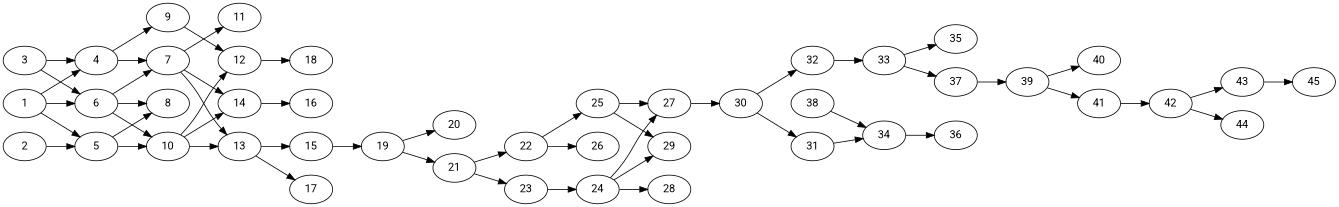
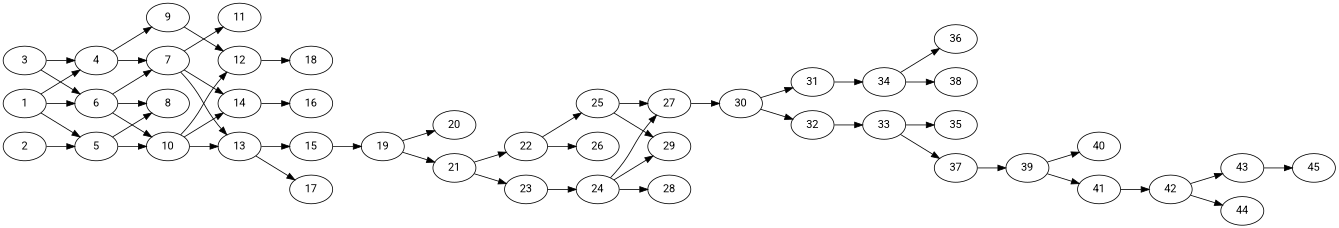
  digraph {
    fontname=Roboto
    rankdir=LR
    node [alpha=0.01 fontname=Roboto]
    edge [fontname=Roboto]
    1 [alpha=0.02 expect_size=40008704]
    4 [expect_size=33688576]
    5 [alpha=0.18 expect_size=17926144]
    6 [alpha=0.00 expect_size=16859136]
    7 [alpha=0.15 expect_size=34388992]
    9 [alpha=0.02 expect_size=30454784]
    8 [expect_size=20269056]
    10 [alpha=0.08 expect_size=48490496]
    11 [alpha=0.20 expect_size=16789504]
    13 [alpha=0.14 expect_size=25201664]
    14 [alpha=0.10 expect_size=14020608]
    12 [alpha=0.06 expect_size=20439040]
    2 [alpha=0.02 expect_size=17717248]
    3 [alpha=0.15 expect_size=19473408]
    15 [alpha=0.00 expect_size=16379904]
    17 [alpha=0.06 expect_size=11546624]
    16 [alpha=0.11 expect_size=11278336]
    18 [alpha=0.03 expect_size=47607808]
    19 [alpha=0.17 expect_size=49013760]
    20 [alpha=0.11 expect_size=7293952]
    21 [alpha=0.20 expect_size=27322368]
    22 [alpha=0.14 expect_size=26447872]
    23 [alpha=0.14 expect_size=41291776]
    25 [alpha=0.04 expect_size=50699264]
    26 [alpha=0.06 expect_size=51613696]
    24 [alpha=0.06 expect_size=28036096]
    27 [expect_size=29451264]
    29 [alpha=0.14 expect_size=51697664]
    28 [alpha=0.02 expect_size=44496896]
    30 [alpha=0.04 expect_size=43777024]
    31 [alpha=0.19 expect_size=21902336]
    32 [expect_size=20840448]
    34 [alpha=0.05 expect_size=38440960]
    33 [alpha=0.11 expect_size=5880832]
    36 [alpha=0.04 expect_size=13837312]
    38 [alpha=0.10 expect_size=30333952]
    35 [alpha=0.03 expect_size=5407744]
    37 [alpha=0.08 expect_size=28158976]
    39 [alpha=0.10 expect_size=35388416]
    40 [alpha=0.11 expect_size=21348352]
    41 [expect_size=31463424]
    42 [expect_size=30093312]
    43 [alpha=0.16 expect_size=32435200]
    44 [alpha=0.20 expect_size=11264000]
    45 [alpha=0.04 expect_size=22541312]
    1 -> 4
    1 -> 5
    1 -> 6
    4 -> 7
    4 -> 9
    5 -> 8
    5 -> 10
    6 -> 7
    6 -> 8
    6 -> 10
    7 -> 11
    7 -> 13
    7 -> 14
    9 -> 12
    10 -> 13
    10 -> 14
    10 -> 12
    13 -> 15
    13 -> 17
    14 -> 16
    12 -> 18
    2 -> 5
    3 -> 4
    3 -> 6
    15 -> 19
    19 -> 20
    19 -> 21
    21 -> 22
    21 -> 23
    22 -> 25
    22 -> 26
    23 -> 24
    25 -> 27
    25 -> 29
    24 -> 27
    24 -> 29
    24 -> 28
    27 -> 30
    30 -> 31
    30 -> 32
    31 -> 34
    32 -> 33
    34 -> 36
-   38 -> 34
+   34 -> 38
    33 -> 35
    33 -> 37
    37 -> 39
    39 -> 40
    39 -> 41
    41 -> 42
    42 -> 43
    42 -> 44
    43 -> 45
  }
